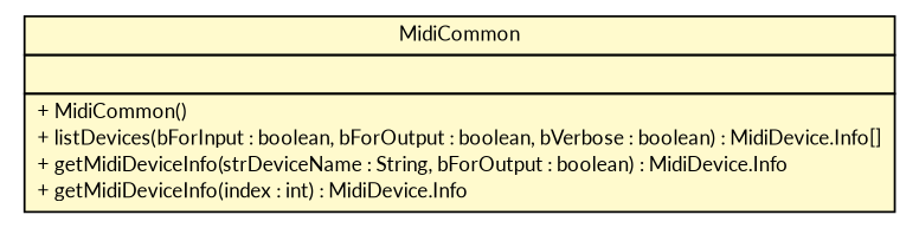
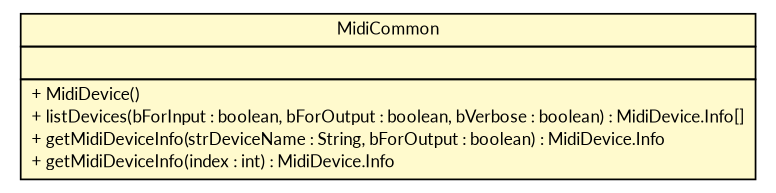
  digraph {
    nodesep=0.25
    ranksep=0.5
    rankdir=LR
    fontname=Lato
-   n1 [fontcolor=black fontname=Lato fontsize=10.0 label=<<table title="com.xley.lfosc.midi.MidiCommon" border="0" cellborder="1" cellspacing="0" cellpadding="2" port="p" bgcolor="lemonChiffon" href="./MidiCommon.html"> 		<tr><td><table border="0" cellspacing="0" cellpadding="1"> <tr><td align="center" balign="center"> MidiCommon </td></tr> 		</table></td></tr> 		<tr><td><table border="0" cellspacing="0" cellpadding="1"> <tr><td align="left" balign="left">  </td></tr> 		</table></td></tr> 		<tr><td><table border="0" cellspacing="0" cellpadding="1"> <tr><td align="left" balign="left"> + MidiCommon() </td></tr> <tr><td align="left" balign="left"> + listDevices(bForInput : boolean, bForOutput : boolean, bVerbose : boolean) : MidiDevice.Info[] </td></tr> <tr><td align="left" balign="left"> + getMidiDeviceInfo(strDeviceName : String, bForOutput : boolean) : MidiDevice.Info </td></tr> <tr><td align="left" balign="left"> + getMidiDeviceInfo(index : int) : MidiDevice.Info </td></tr> 		</table></td></tr> 		</table>> shape=plaintext]
+   n1 [fontcolor=black fontname=Lato fontsize=10.0 label=<<table title="com.xley.lfosc.midi.MidiCommon" border="0" cellborder="1" cellspacing="0" cellpadding="2" port="p" bgcolor="lemonChiffon" href="./MidiCommon.html"> 		<tr><td><table border="0" cellspacing="0" cellpadding="1"> <tr><td align="center" balign="center"> MidiCommon </td></tr> 		</table></td></tr> 		<tr><td><table border="0" cellspacing="0" cellpadding="1"> <tr><td align="left" balign="left">  </td></tr> 		</table></td></tr> 		<tr><td><table border="0" cellspacing="0" cellpadding="1"> <tr><td align="left" balign="left"> + MidiDevice() </td></tr> <tr><td align="left" balign="left"> + listDevices(bForInput : boolean, bForOutput : boolean, bVerbose : boolean) : MidiDevice.Info[] </td></tr> <tr><td align="left" balign="left"> + getMidiDeviceInfo(strDeviceName : String, bForOutput : boolean) : MidiDevice.Info </td></tr> <tr><td align="left" balign="left"> + getMidiDeviceInfo(index : int) : MidiDevice.Info </td></tr> 		</table></td></tr> 		</table>> shape=plaintext]
  }
